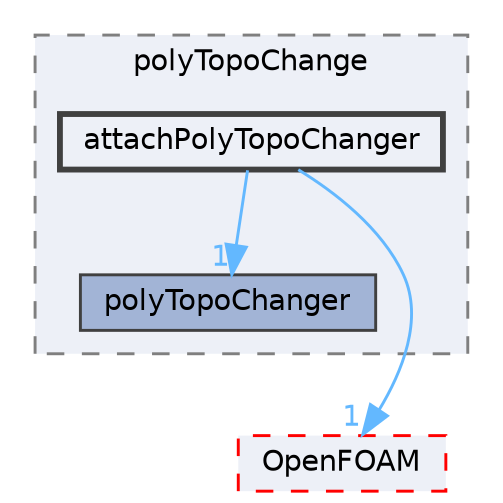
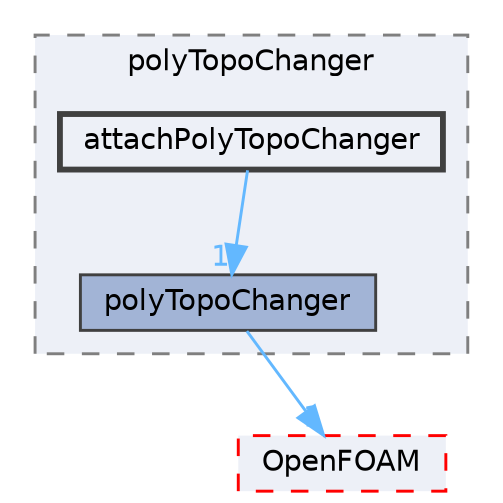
  digraph {
    compound=true
    node [color=grey25 fillcolor="#edf0f7" fontname=Helvetica fontsize=10 shape=box]
    edge [color=steelblue1 fontcolor=steelblue1 fontname=Helvetica fontsize=10 headlabel=1 labeldistance=1.5 labelfontname=Helvetica labelfontsize=10]
    n1 [fillcolor="#a2b4d6" height=0.2 label=polyTopoChanger style=filled width=0.4]
    n2 [height=0.2 label=attachPolyTopoChanger style="filled,bold" width=0.4]
    n3 [color=red height=0.2 label=OpenFOAM style="filled,dashed" width=0.4]
    subgraph cluster_1 {
      bgcolor="#edf0f7"
      fontname=Helvetica
      fontsize=10
-     label=polyTopoChange
+     label=polyTopoChanger
      pencolor=grey50
      style="filled,dashed"
      n1
      n2
    }
    n2 -> n1
-   n2 -> n3
+   n1 -> n3
  }
